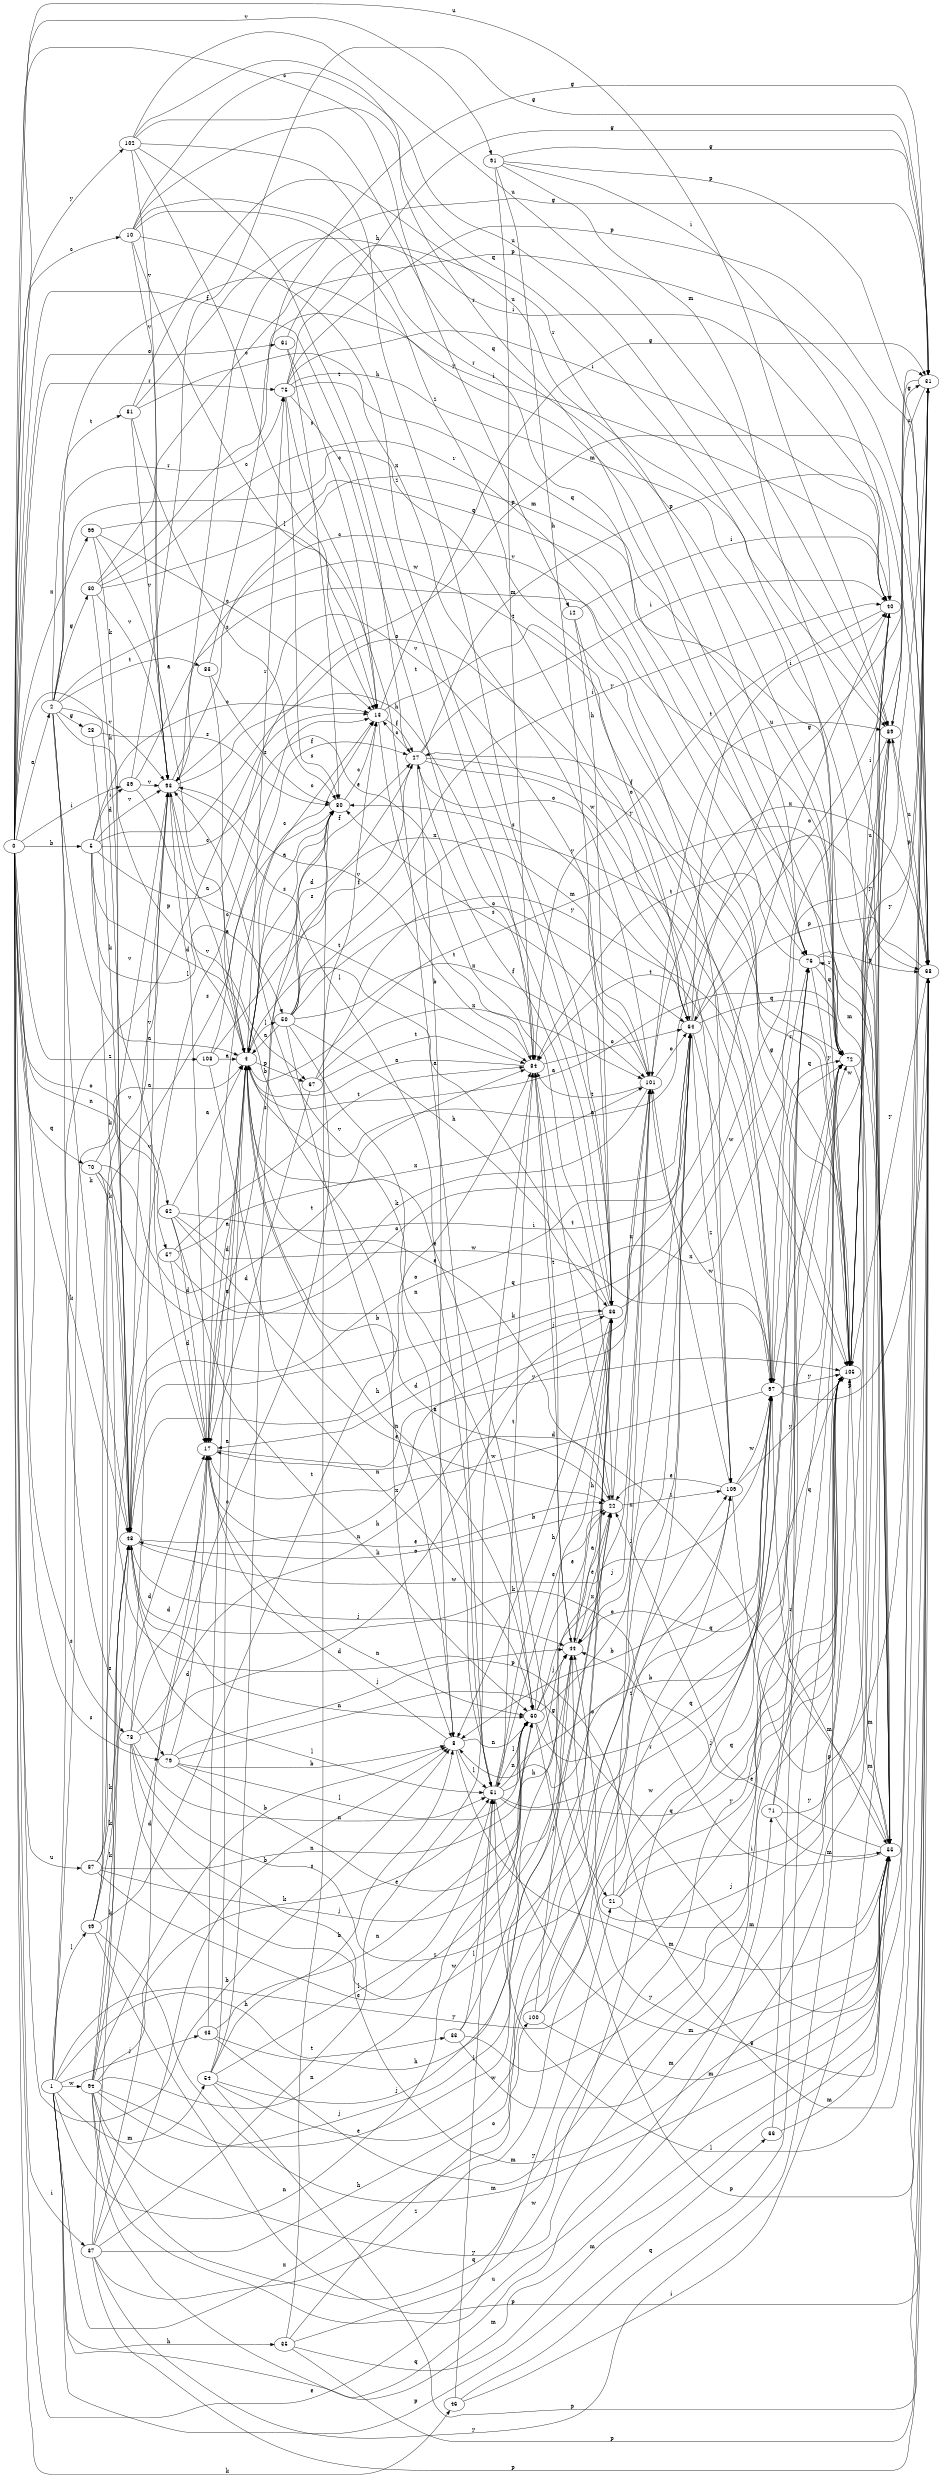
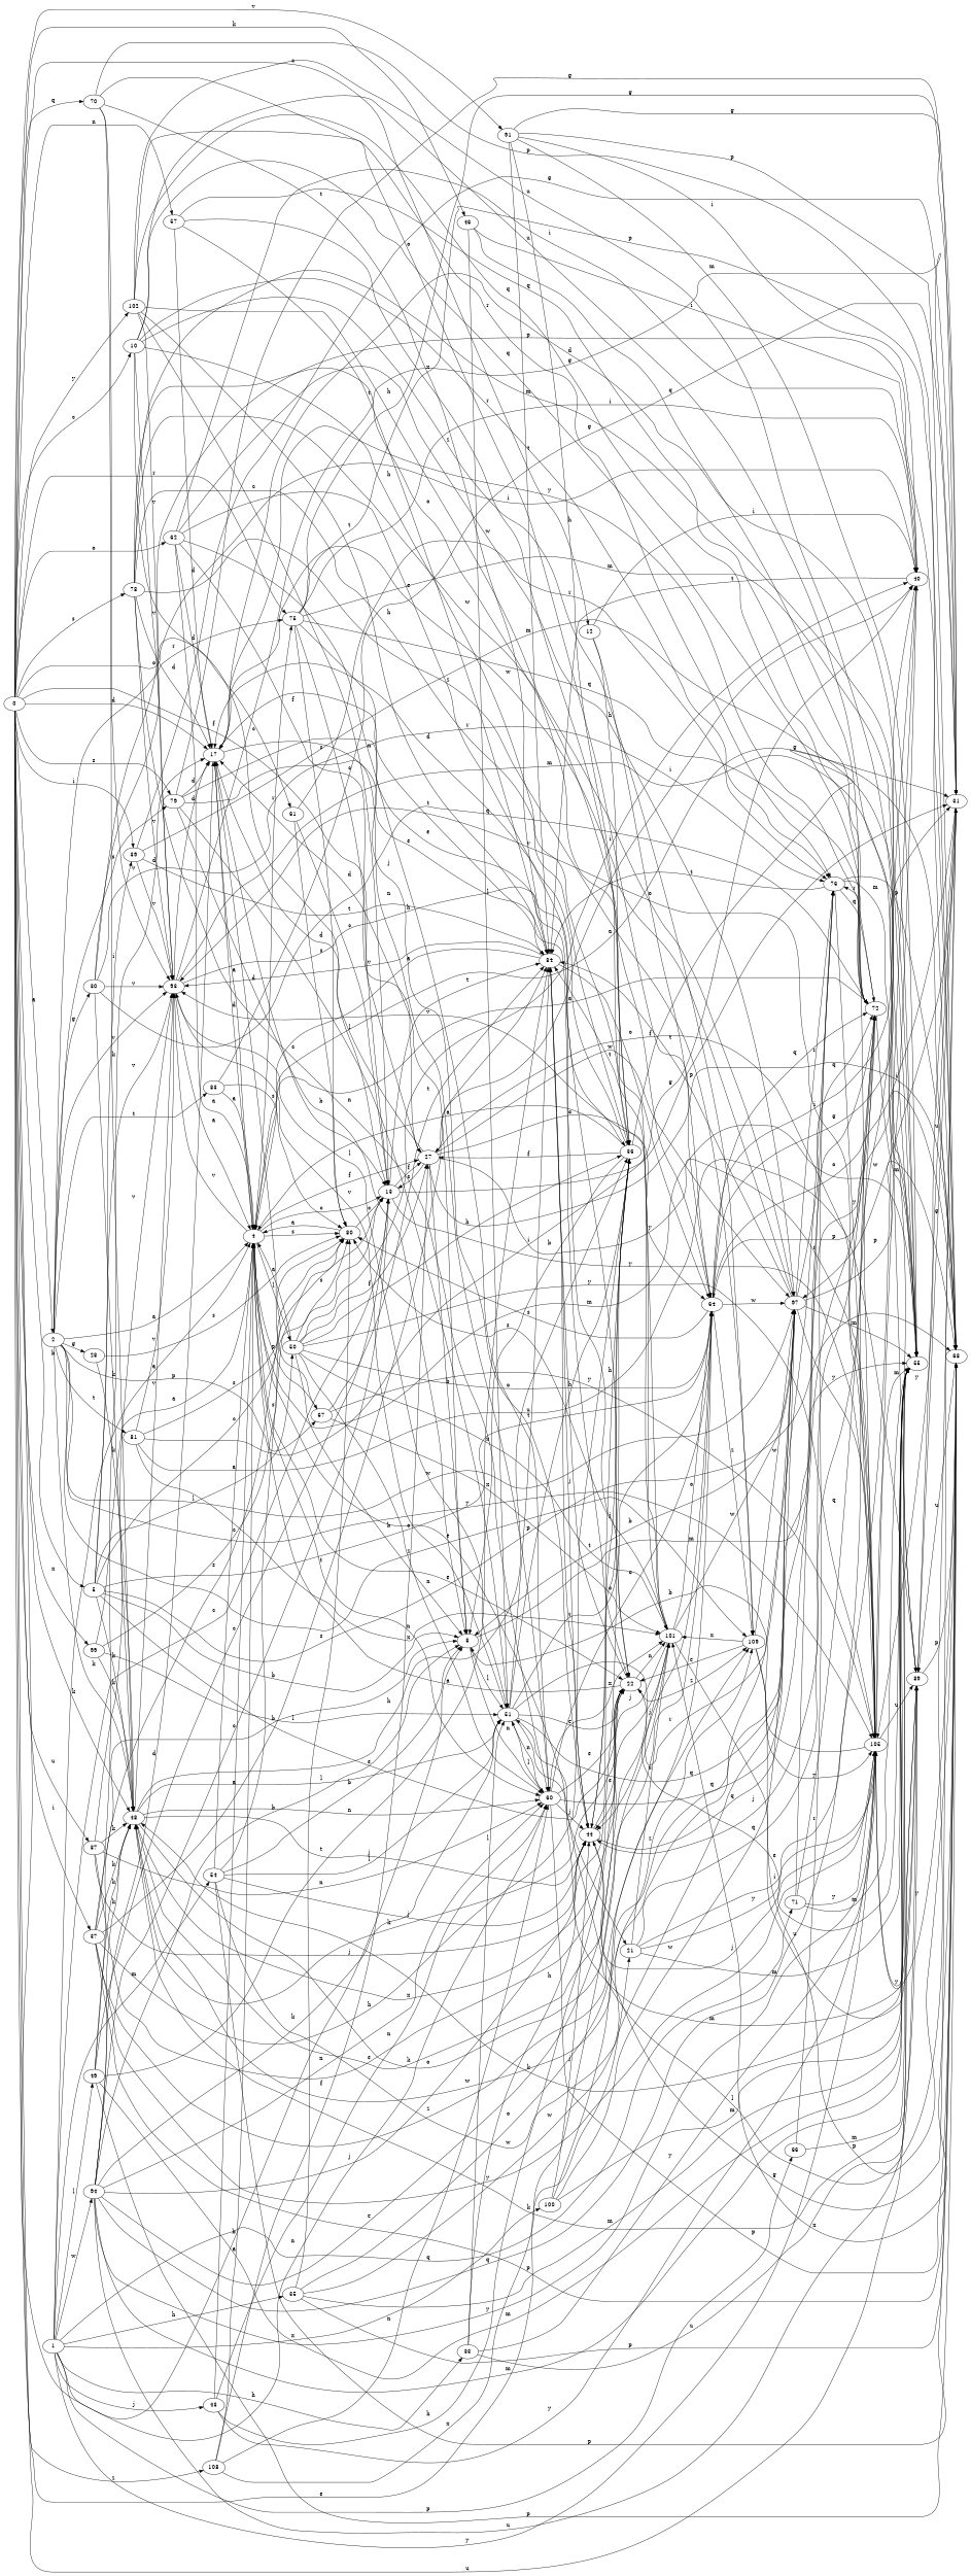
  strict digraph {
    rankdir=LR
    0
    2
    5
    8
    10
    12
    17
    21
    27
    37
    39
    46
    48
    57
    61
    62
    70
    75
    78
    79
    87
    89
    91
    99
    102
    108
    4
    105
    28
    30
    67
    81
    83
    93
    97
    109
    13
    22
    50
    64
    68
    60
    55
    51
    36
    72
    76
    40
    101
    84
    31
    44
    80
    1
    33
    35
    43
    49
    54
    66
    71
    94
    100
    0 -> 2 [label=a]
    0 -> 5 [label=b]
    0 -> 8 [label=b]
    0 -> 10 [label=c]
    0 -> 12 [label=c]
    0 -> 17 [label=d]
    0 -> 21 [label=e]
    0 -> 27 [label=f]
    0 -> 37 [label=i]
    0 -> 39 [label=i]
    0 -> 46 [label=k]
    0 -> 48 [label=k]
    0 -> 57 [label=n]
    0 -> 61 [label=o]
    0 -> 62 [label=o]
    0 -> 70 [label=q]
    0 -> 75 [label=r]
    0 -> 78 [label=s]
    0 -> 79 [label=s]
    0 -> 87 [label=u]
    0 -> 89 [label=u]
    0 -> 91 [label=v]
    0 -> 99 [label=x]
    0 -> 102 [label=y]
    0 -> 108 [label=z]
    2 -> 48 [label=k]
    2 -> 75 [label=r]
    2 -> 79 [label=s]
    2 -> 4 [label=a]
    2 -> 105 [label=y]
    2 -> 28 [label=g]
    2 -> 30 [label=g]
    2 -> 67 [label=p]
    2 -> 81 [label=t]
    2 -> 83 [label=t]
    2 -> 93 [label=v]
    2 -> 97 [label=w]
    2 -> 109 [label=z]
    5 -> 8 [label=b]
    5 -> 39 [label=i]
    5 -> 48 [label=k]
    5 -> 93 [label=v]
    5 -> 13 [label=c]
    5 -> 22 [label=e]
    5 -> 50 [label=l]
    5 -> 64 [label=o]
    5 -> 68 [label=p]
    8 -> 17 [label=d]
    8 -> 60 [label=n]
    8 -> 55 [label=m]
    8 -> 51 [label=l]
    10 -> 89 [label=u]
    10 -> 93 [label=v]
    10 -> 109 [label=z]
    10 -> 13 [label=c]
    10 -> 36 [label=h]
    10 -> 72 [label=q]
    10 -> 76 [label=r]
    12 -> 64 [label=o]
    12 -> 36 [label=h]
    12 -> 40 [label=i]
    17 -> 4 [label=a]
    17 -> 105 [label=y]
    17 -> 13 [label=c]
    17 -> 22 [label=e]
    17 -> 60 [label=n]
    21 -> 105 [label=y]
    21 -> 55 [label=m]
    21 -> 72 [label=q]
    21 -> 40 [label=i]
    21 -> 101 [label=x]
    27 -> 8 [label=b]
    27 -> 17 [label=d]
    27 -> 105 [label=y]
    27 -> 97 [label=w]
    27 -> 13 [label=c]
    27 -> 64 [label=o]
    27 -> 68 [label=p]
    27 -> 40 [label=i]
    37 -> 8 [label=b]
    37 -> 17 [label=d]
    37 -> 48 [label=k]
    37 -> 105 [label=y]
    37 -> 109 [label=z]
    37 -> 68 [label=p]
    37 -> 36 [label=h]
    37 -> 84 [label=t]
    39 -> 93 [label=v]
    39 -> 55 [label=m]
    39 -> 84 [label=t]
    39 -> 31 [label=g]
    46 -> 51 [label=l]
    46 -> 72 [label=q]
    46 -> 40 [label=i]
    48 -> 93 [label=v]
    48 -> 97 [label=w]
    48 -> 64 [label=o]
    48 -> 60 [label=n]
    48 -> 51 [label=l]
    48 -> 36 [label=h]
    48 -> 101 [label=x]
    48 -> 44 [label=j]
    57 -> 17 [label=d]
    57 -> 72 [label=q]
    57 -> 101 [label=x]
    57 -> 84 [label=t]
    61 -> 13 [label=c]
    61 -> 76 [label=r]
    61 -> 80 [label=s]
    62 -> 17 [label=d]
+   62 -> 27 [label=f]
    62 -> 4 [label=a]
    62 -> 97 [label=w]
    62 -> 22 [label=e]
    62 -> 60 [label=n]
    62 -> 40 [label=i]
    70 -> 48 [label=k]
    70 -> 93 [label=v]
    70 -> 64 [label=o]
    70 -> 68 [label=p]
    70 -> 84 [label=t]
    75 -> 13 [label=c]
    75 -> 68 [label=p]
    75 -> 55 [label=m]
    75 -> 72 [label=q]
    75 -> 40 [label=i]
    75 -> 84 [label=t]
    75 -> 31 [label=g]
    75 -> 80 [label=s]
    78 -> 17 [label=d]
    78 -> 93 [label=v]
    78 -> 97 [label=w]
    78 -> 109 [label=z]
    78 -> 64 [label=o]
    78 -> 60 [label=n]
    78 -> 55 [label=m]
    78 -> 36 [label=h]
    79 -> 8 [label=b]
    79 -> 17 [label=d]
    79 -> 22 [label=e]
    79 -> 51 [label=l]
    79 -> 31 [label=g]
    79 -> 44 [label=j]
    87 -> 48 [label=k]
    87 -> 93 [label=v]
    87 -> 22 [label=e]
    87 -> 60 [label=n]
    87 -> 44 [label=j]
    89 -> 48 [label=k]
    89 -> 105 [label=y]
    89 -> 68 [label=p]
    89 -> 31 [label=g]
    91 -> 68 [label=p]
    91 -> 55 [label=m]
    91 -> 36 [label=h]
    91 -> 40 [label=i]
    91 -> 84 [label=t]
    91 -> 31 [label=g]
    99 -> 48 [label=k]
    99 -> 4 [label=a]
    99 -> 13 [label=c]
    99 -> 51 [label=l]
    102 -> 89 [label=u]
    102 -> 93 [label=v]
    102 -> 13 [label=c]
    102 -> 36 [label=h]
    102 -> 72 [label=q]
    102 -> 76 [label=r]
    102 -> 84 [label=t]
    108 -> 27 [label=f]
    108 -> 4 [label=a]
    108 -> 60 [label=n]
    108 -> 101 [label=x]
    4 -> 17 [label=d]
    4 -> 21 [label=e]
    4 -> 27 [label=f]
    4 -> 75 [label=r]
    4 -> 67 [label=p]
    4 -> 93 [label=v]
    4 -> 13 [label=c]
    4 -> 22 [label=e]
    4 -> 50 [label=l]
    4 -> 60 [label=n]
    4 -> 55 [label=m]
    4 -> 80 [label=s]
    105 -> 8 [label=b]
    105 -> 27 [label=f]
    105 -> 89 [label=u]
    105 -> 93 [label=v]
    105 -> 55 [label=m]
    105 -> 40 [label=i]
    105 -> 44 [label=j]
    28 -> 48 [label=k]
    28 -> 80 [label=s]
    30 -> 48 [label=k]
    30 -> 93 [label=v]
    30 -> 68 [label=p]
    30 -> 72 [label=q]
    30 -> 76 [label=r]
    30 -> 40 [label=i]
    67 -> 17 [label=d]
    67 -> 105 [label=y]
    67 -> 101 [label=x]
    67 -> 84 [label=t]
    81 -> 89 [label=u]
    81 -> 93 [label=v]
    81 -> 40 [label=i]
    81 -> 101 [label=x]
    81 -> 80 [label=s]
    83 -> 4 [label=a]
    83 -> 31 [label=g]
    83 -> 80 [label=s]
    93 -> 17 [label=d]
    93 -> 4 [label=a]
    93 -> 55 [label=m]
    93 -> 51 [label=l]
    93 -> 36 [label=h]
    93 -> 31 [label=g]
    97 -> 8 [label=b]
    97 -> 17 [label=w]
    97 -> 105 [label=y]
    97 -> 68 [label=p]
    97 -> 55 [label=m]
    97 -> 72 [label=q]
    97 -> 76 [label=r]
    97 -> 84 [label=t]
    109 -> 105 [label=y]
    109 -> 97 [label=w]
    109 -> 22 [label=e]
    109 -> 68 [label=p]
    109 -> 101 [label=x]
    13 -> 27 [label=f]
    13 -> 105 [label=y]
    13 -> 84 [label=t]
    13 -> 31 [label=g]
    22 -> 48 [label=k]
    22 -> 4 [label=a]
    22 -> 109 [label=z]
-   22 -> 101 [label=x]
+   22 -> 101 [label=n]
    22 -> 84 [label=t]
    50 -> 8 [label=b]
    50 -> 27 [label=f]
    50 -> 4 [label=a]
    50 -> 105 [label=y]
    50 -> 64 [label=o]
    50 -> 60 [label=n]
    50 -> 36 [label=h]
    50 -> 40 [label=i]
    50 -> 101 [label=x]
    50 -> 80 [label=s]
    64 -> 97 [label=w]
    64 -> 109 [label=z]
    64 -> 68 [label=p]
    64 -> 72 [label=q]
    64 -> 40 [label=i]
    64 -> 31 [label=g]
    64 -> 44 [label=j]
    64 -> 80 [label=s]
    68 -> 89 [label=u]
    68 -> 4 [label=a]
    68 -> 105 [label=y]
    68 -> 101 [label=x]
    60 -> 22 [label=e]
    60 -> 64 [label=o]
    60 -> 68 [label=p]
    60 -> 51 [label=l]
    60 -> 72 [label=q]
    60 -> 101 [label=x]
    60 -> 44 [label=j]
    55 -> 17 [label=d]
    55 -> 48 [label=k]
    55 -> 22 [label=e]
    51 -> 93 [label=v]
    51 -> 22 [label=e]
    51 -> 64 [label=o]
    51 -> 60 [label=n]
    51 -> 55 [label=m]
    51 -> 36 [label=h]
    51 -> 72 [label=q]
    51 -> 76 [label=r]
    51 -> 84 [label=t]
    36 -> 8 [label=b]
    36 -> 17 [label=d]
    36 -> 27 [label=f]
    36 -> 4 [label=a]
    36 -> 31 [label=g]
-   36 -> 44 [label=a]
+   36 -> 44 [label=j]
    72 -> 4 [label=a]
    72 -> 55 [label=m]
    72 -> 76 [label=r]
    76 -> 105 [label=y]
    76 -> 68 [label=p]
    76 -> 55 [label=m]
    76 -> 72 [label=q]
    76 -> 84 [label=t]
    40 -> 84 [label=t]
    40 -> 44 [label=j]
    101 -> 48 [label=k]
    101 -> 89 [label=u]
    101 -> 93 [label=v]
    101 -> 97 [label=w]
    101 -> 64 [label=o]
    101 -> 84 [label=t]
    101 -> 44 [label=j]
    101 -> 80 [label=s]
    84 -> 4 [label=a]
    84 -> 93 [label=v]
    84 -> 64 [label=o]
    84 -> 44 [label=j]
    31 -> 89 [label=u]
    31 -> 105 [label=y]
    31 -> 97 [label=w]
    31 -> 64 [label=o]
    31 -> 51 [label=l]
    44 -> 22 [label=e]
    44 -> 36 [label=h]
    44 -> 72 [label=q]
    44 -> 84 [label=t]
    44 -> 31 [label=g]
    80 -> 4 [label=a]
    80 -> 13 [label=c]
    1 -> 4 [label=a]
    1 -> 105 [label=y]
    1 -> 13 [label=c]
    1 -> 60 [label=n]
    1 -> 33 [label=h]
    1 -> 35 [label=h]
    1 -> 43 [label=j]
    1 -> 49 [label=l]
    1 -> 54 [label=m]
    1 -> 66 [label=p]
    1 -> 71 [label=q]
    1 -> 94 [label=w]
    1 -> 100 [label=x]
-   33 -> 89 [label=m]
+   33 -> 89 [label=u]
    33 -> 105 [label=y]
    33 -> 51 [label=l]
    33 -> 36 [label=h]
    35 -> 97 [label=w]
    35 -> 64 [label=o]
    35 -> 68 [label=p]
    35 -> 55 [label=m]
    35 -> 80 [label=s]
    43 -> 4 [label=a]
    43 -> 105 [label=y]
    43 -> 60 [label=n]
    43 -> 36 [label=h]
    49 -> 48 [label=k]
    49 -> 13 [label=c]
    49 -> 68 [label=p]
    49 -> 55 [label=m]
    49 -> 84 [label=t]
    49 -> 80 [label=s]
    54 -> 8 [label=b]
    54 -> 4 [label=a]
    54 -> 97 [label=w]
    54 -> 68 [label=p]
    54 -> 51 [label=l]
    54 -> 44 [label=j]
    54 -> 80 [label=s]
    66 -> 55 [label=m]
    66 -> 76 [label=r]
    71 -> 105 [label=y]
    71 -> 55 [label=m]
    71 -> 72 [label=q]
    71 -> 76 [label=r]
    94 -> 8 [label=b]
    94 -> 17 [label=d]
    94 -> 48 [label=k]
    94 -> 89 [label=u]
    94 -> 105 [label=y]
    94 -> 13 [label=c]
    94 -> 22 [label=e]
    94 -> 60 [label=n]
    94 -> 55 [label=m]
    94 -> 51 [label=k]
    94 -> 72 [label=q]
    94 -> 44 [label=j]
    100 -> 97 [label=w]
    100 -> 109 [label=z]
    100 -> 55 [label=m]
    100 -> 44 [label=j]
  }
